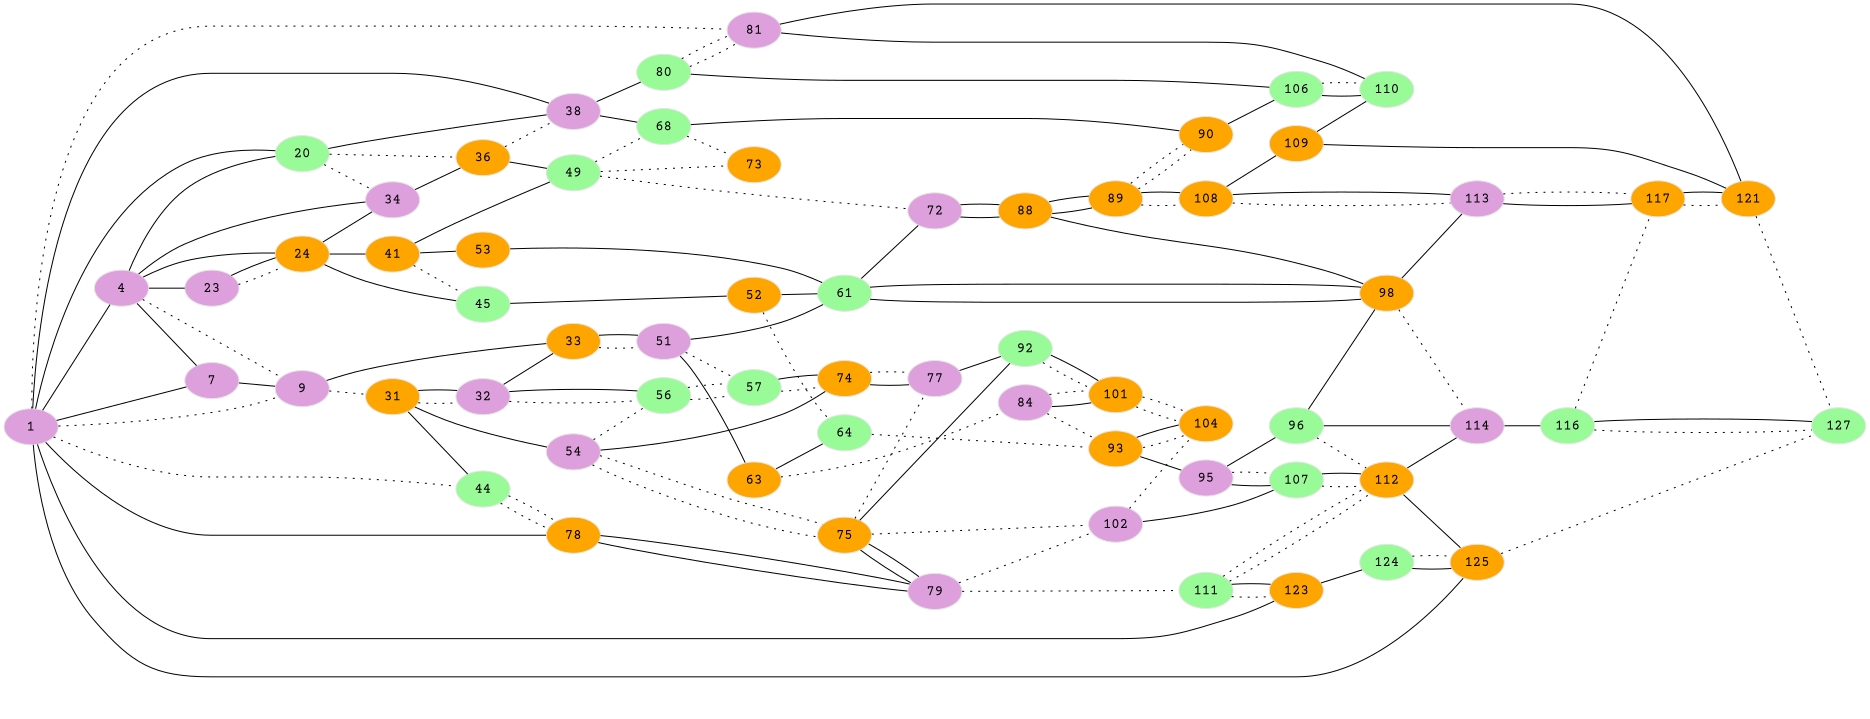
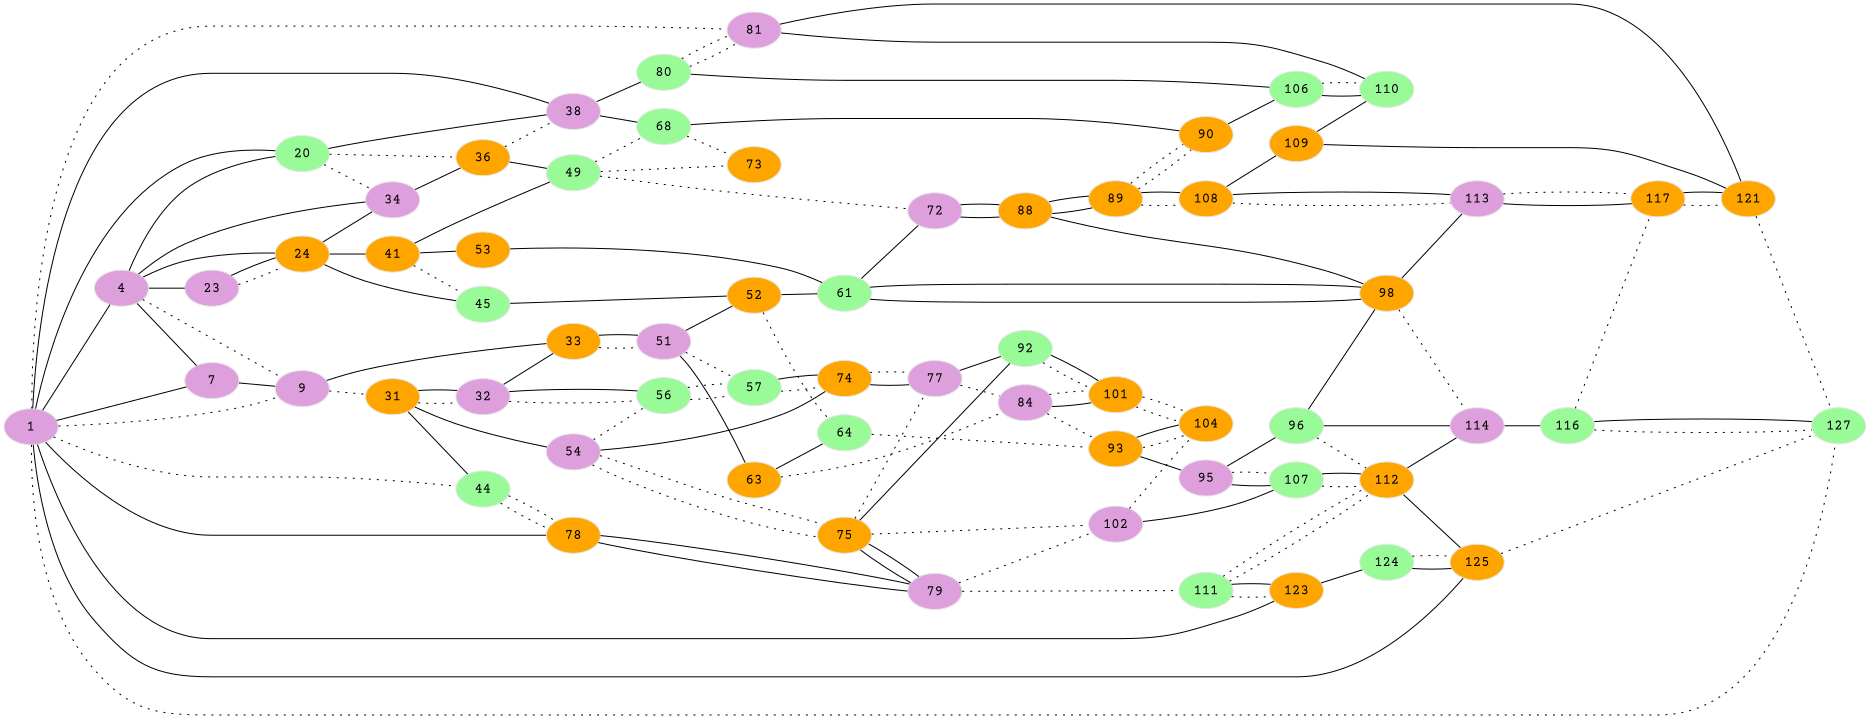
  graph {
    fontname="Courier Prime"
    rankdir=LR
    node [color=gray90 fillcolor=orange fontname="Courier Prime" style=filled]
    edge [fontname="Courier Prime" style=solid]
    1 [fillcolor=plum super="+6+2"]
    4 [fillcolor=plum super="+5+14"]
    7 [fillcolor=plum]
    9 [fillcolor=plum super="+10+11"]
    20 [fillcolor=palegreen super="+35+21"]
    38 [fillcolor=plum super="+59"]
    44 [fillcolor=palegreen]
    78
    81 [fillcolor=plum super="+82"]
    123
    125 [super="+126"]
    127 [fillcolor=palegreen super="+129"]
    23 [fillcolor=plum]
    24 [super="+30+25"]
    34 [fillcolor=plum super="+40"]
    31 [super="+43"]
    33
    36 [super="+37+47"]
    68 [fillcolor=palegreen super="+86"]
    80 [fillcolor=palegreen]
    79 [fillcolor=plum super="+105"]
    110 [fillcolor=palegreen super="+120"]
    121 [super="+128"]
    124 [fillcolor=palegreen]
    41 [super="+46+42"]
    45 [fillcolor=palegreen]
    32 [fillcolor=plum]
    54 [fillcolor=plum super="+55"]
    51 [fillcolor=plum super="+58"]
    49 [fillcolor=palegreen super="+70+50"]
    53
    52 [super="+60"]
    56 [fillcolor=palegreen]
    74
    75 [super="+76"]
    57 [fillcolor=palegreen]
    63
    72 [fillcolor=plum]
    73
    90
    106 [fillcolor=palegreen]
    61 [fillcolor=palegreen super="+62"]
    64 [fillcolor=palegreen]
    88
    84 [fillcolor=plum super="+85"]
    98 [super="+99"]
    93 [super="+94"]
    77 [fillcolor=plum super="+83"]
    92 [fillcolor=palegreen]
    102 [fillcolor=plum super="+103"]
    114 [fillcolor=plum super="+115"]
    113 [fillcolor=plum]
    101
    95 [fillcolor=plum]
    104
    89
    111 [fillcolor=palegreen]
    107 [fillcolor=palegreen]
    112 [super="+118"]
    108
    109 [super="+122"]
    96 [fillcolor=palegreen super="+97"]
    116 [fillcolor=palegreen]
    117
    1 -- 4
    1 -- 7
    1 -- 9 [style=dotted weight=2]
    1 -- 20
    1 -- 38
    1 -- 44 [style=dotted]
    1 -- 78
    1 -- 81 [style=dotted weight=2]
    1 -- 123
    1 -- 125
+   1 -- 127 [style=dotted]
    4 -- 7
    4 -- 9 [style=dotted]
    4 -- 20
    4 -- 23 [weight=2]
    4 -- 24
    4 -- 34
    7 -- 9
    9 -- 31 [style=dotted]
    9 -- 33
    20 -- 38
    20 -- 34 [style=dotted]
    20 -- 36 [style=dotted]
    38 -- 68
    38 -- 80
    44 -- 78 [style=dotted]
    44 -- 78 [style=dotted]
    78 -- 79
    78 -- 79
    81 -- 110
    81 -- 121
    123 -- 124
    125 -- 127 [style=dotted]
    23 -- 24 [style=dotted]
    23 -- 24
    24 -- 34
    24 -- 41 [weight=2]
    24 -- 45
    34 -- 36
    31 -- 44
    31 -- 32 [style=dotted]
    31 -- 32
    31 -- 54
    33 -- 51 [style=dotted]
    33 -- 51
    36 -- 38 [style=dotted]
    36 -- 49 [weight=2]
    68 -- 73 [style=dotted]
    68 -- 90
    80 -- 81 [style=dotted]
    80 -- 81 [style=dotted]
    80 -- 106
    79 -- 102 [style=dotted]
    79 -- 111 [style=dotted]
    121 -- 127 [style=dotted]
    124 -- 125 [weight=2]
    124 -- 125 [style=dotted]
    41 -- 45 [style=dotted]
    41 -- 49
    41 -- 53 [weight=2]
    45 -- 52
    32 -- 33
    32 -- 56 [style=dotted]
    32 -- 56
    54 -- 56 [style=dotted]
    54 -- 74
    54 -- 75 [style=dotted]
    54 -- 75 [style=dotted]
-   51 -- 61
+   51 -- 52
    51 -- 57 [style=dotted]
    51 -- 63
    49 -- 68 [style=dotted]
    49 -- 72 [style=dotted]
    49 -- 73 [style=dotted weight=2]
    53 -- 61
    52 -- 61
    52 -- 64 [style=dotted]
    56 -- 57 [style=dotted]
    56 -- 57 [style=dotted]
    74 -- 77
    74 -- 77 [style=dotted]
    75 -- 79
    75 -- 79
    75 -- 77 [style=dotted]
    75 -- 92
    75 -- 102 [style=dotted]
    57 -- 74 [style=dotted]
    57 -- 74
    63 -- 64
    63 -- 84 [style=dotted]
    72 -- 88
    72 -- 88
    90 -- 106
    106 -- 110
    106 -- 110 [style=dotted]
    61 -- 72
    61 -- 98
    61 -- 98
    64 -- 93 [style=dotted]
    88 -- 98
    88 -- 89
    88 -- 89
    84 -- 93 [style=dotted]
    84 -- 101
    84 -- 101 [style=dotted]
    98 -- 114 [style=dotted]
    98 -- 113
    93 -- 95
    93 -- 104 [style=dotted]
    93 -- 104
+   77 -- 84 [style=dotted]
    77 -- 92
    92 -- 101 [style=dotted]
    92 -- 101
    102 -- 104 [style=dotted]
    102 -- 107
    114 -- 116
    113 -- 117
    113 -- 117 [style=dotted]
    101 -- 104 [style=dotted]
    101 -- 104 [style=dotted]
    95 -- 107
    95 -- 107 [style=dotted]
    95 -- 96
    89 -- 90 [style=dotted]
    89 -- 90 [style=dotted]
    89 -- 108 [style=dotted]
    89 -- 108
    111 -- 123 [style=dotted]
    111 -- 123
    111 -- 112 [style=dotted]
    111 -- 112 [style=dotted]
    107 -- 112 [style=dotted]
    107 -- 112
    112 -- 125
    112 -- 114
    108 -- 113 [style=dotted]
    108 -- 113
    108 -- 109
    109 -- 110 [weight=2]
    109 -- 121
    96 -- 98
    96 -- 114
    96 -- 112 [style=dotted]
    116 -- 127 [style=dotted]
    116 -- 127
    116 -- 117 [style=dotted]
    117 -- 121 [style=dotted]
    117 -- 121
  }
